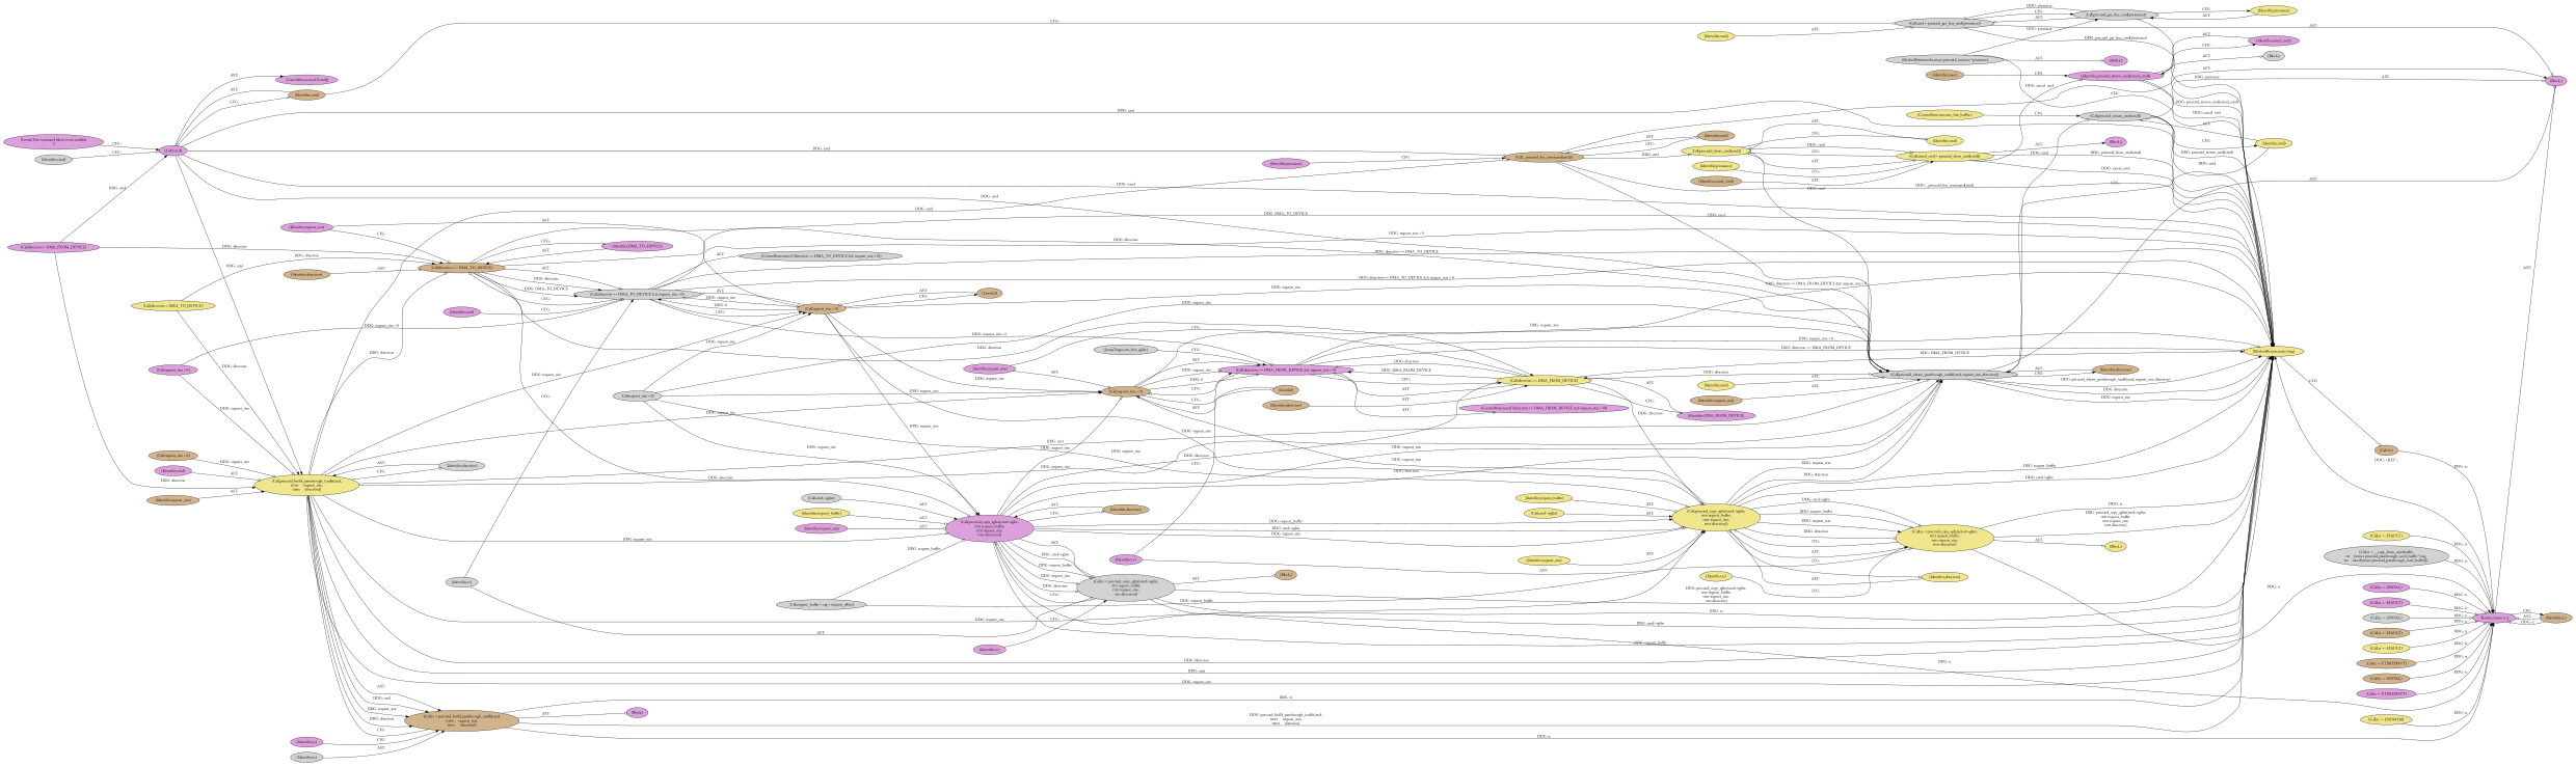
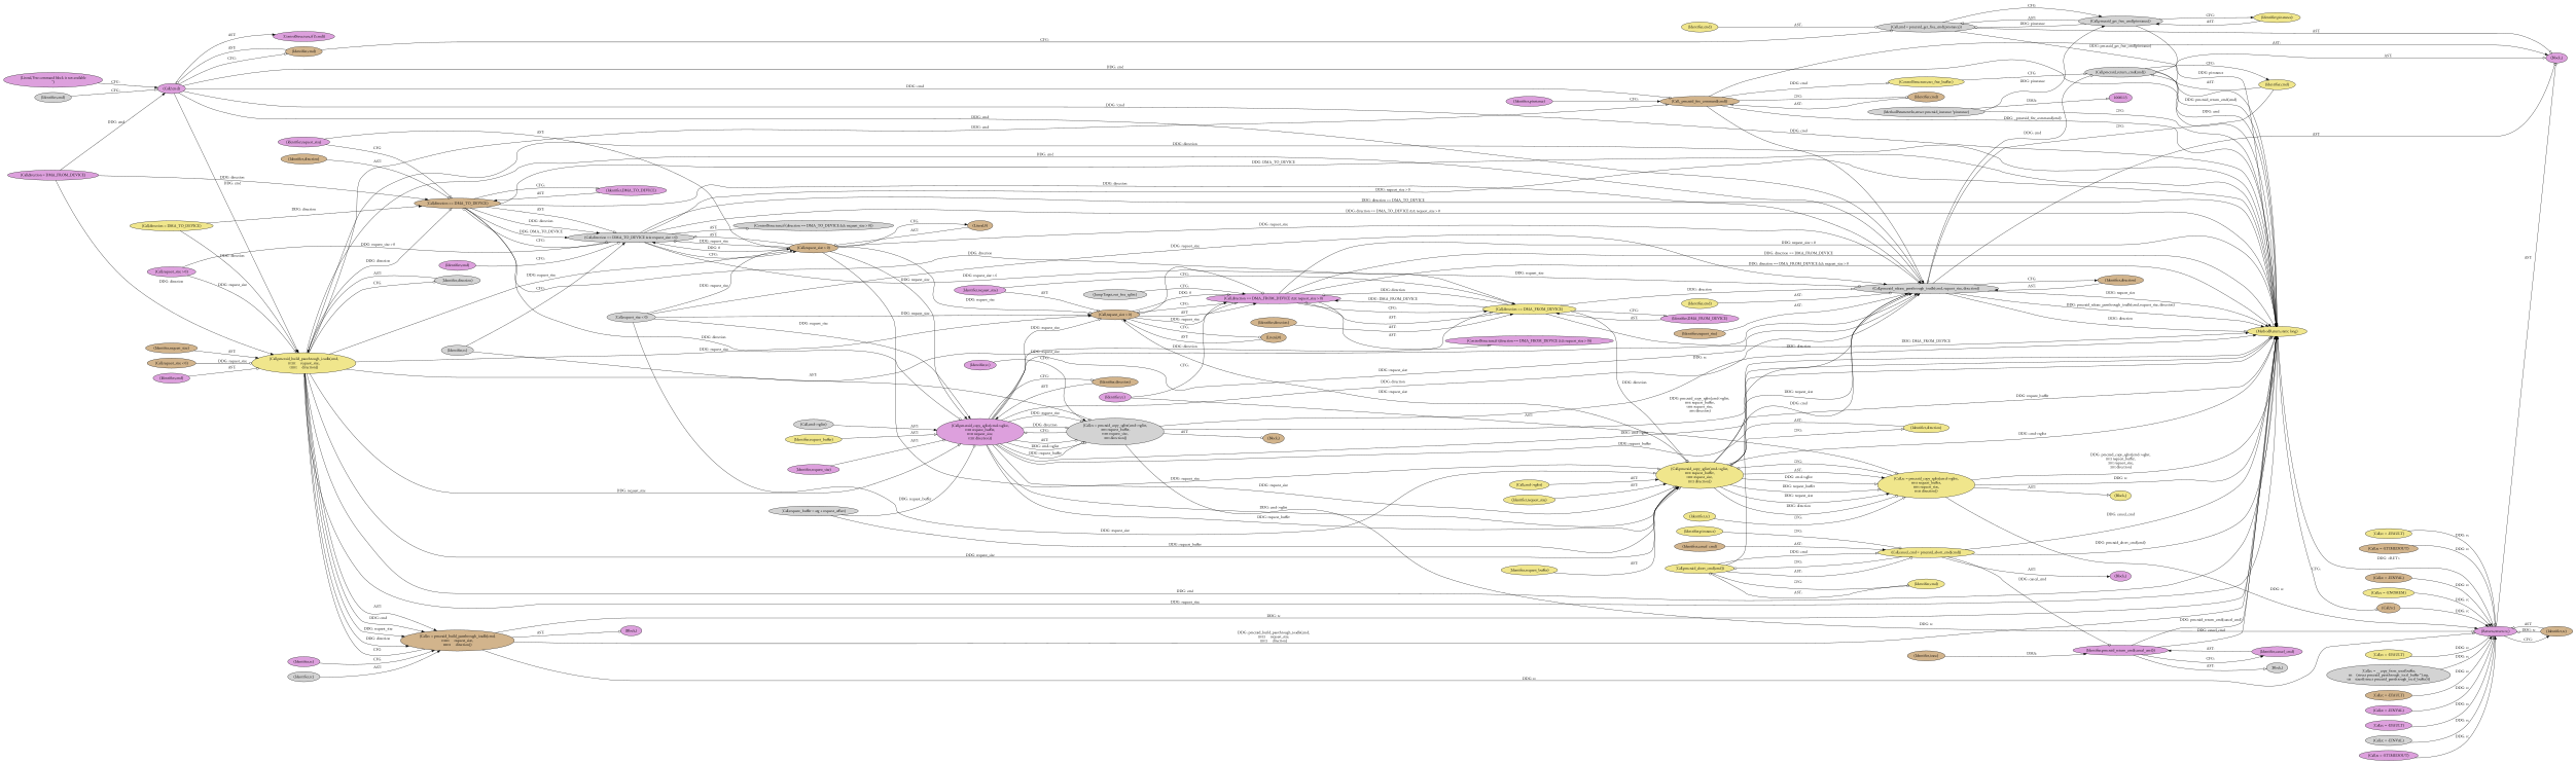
  digraph {
    fontname="EB Garamond"
    rankdir=LR
    node [fillcolor=plum fontname="EB Garamond" style=filled]
    edge [arrowhead=normal fontname="EB Garamond"]
    n1 [fillcolor=lightgrey label="(Call,cmd = pmcraid_get_free_cmd(pinstance))"]
    n2 [fillcolor=lightgrey label="(Call,pmcraid_get_free_cmd(pinstance))"]
    n3 [fillcolor=khaki label="(MethodReturn,static long)"]
    n4 [label="(Block,)"]
    n5 [fillcolor=khaki label="(Identifier,pinstance)"]
    n6 [label="(Call,!cmd)"]
    n7 [fillcolor=khaki label="(Call,pmcraid_build_passthrough_ioadls(cmd,\n\t\t\t\t\t\t      request_size,\n\t\t\t\t\t\t      direction))"]
    n8 [fillcolor=lightgrey label="(Call,pmcraid_release_passthrough_ioadls(cmd, request_size, direction))"]
    n9 [fillcolor=tan label="(Call,_pmcraid_fire_command(cmd))"]
    n10 [fillcolor=tan label="(Identifier,cmd)"]
    n11 [label="(ControlStructure,if (!cmd))"]
    n12 [fillcolor=tan label="(Call,!rc)"]
    n13 [fillcolor=lightgrey label="(MethodParameterIn,struct pmcraid_instance *pinstance)"]
    1000113
    n15 [fillcolor=tan label="(Call,rc = pmcraid_build_passthrough_ioadls(cmd,\n\t\t\t\t\t\t      request_size,\n\t\t\t\t\t\t      direction))"]
    n16 [fillcolor=tan label="(Call,direction == DMA_TO_DEVICE)"]
    n17 [label="(Call,pmcraid_copy_sglist(cmd->sglist,\n\t\t\t\t\t request_buffer,\n\t\t\t\t\t request_size,\n\t\t\t\t\t direction))"]
    n18 [fillcolor=khaki label="(Call,pmcraid_copy_sglist(cmd->sglist,\n\t\t\t\t\t request_buffer,\n\t\t\t\t\t request_size,\n\t\t\t\t\t direction))"]
    n19 [fillcolor=tan label="(Call,request_size > 0)"]
    n20 [fillcolor=tan label="(Call,request_size > 0)"]
    n21 [fillcolor=lightgrey label="(Identifier,direction)"]
    n22 [fillcolor=lightgrey label="(Call,pmcraid_return_cmd(cmd))"]
    n23 [fillcolor=tan label="(Identifier,direction)"]
    n24 [fillcolor=khaki label="(Call,pmcraid_abort_cmd(cmd))"]
    n25 [fillcolor=tan label="(Identifier,cmd)"]
    n26 [label="(Return,return rc;)"]
    n27 [label="(Block,)"]
    n28 [fillcolor=lightgrey label="(Call,direction == DMA_TO_DEVICE && request_size > 0)"]
    n29 [fillcolor=khaki label="(Call,direction == DMA_FROM_DEVICE)"]
    n30 [label="(Identifier,DMA_TO_DEVICE)"]
    n31 [fillcolor=lightgrey label="(Call,rc = pmcraid_copy_sglist(cmd->sglist,\n\t\t\t\t\t request_buffer,\n\t\t\t\t\t request_size,\n\t\t\t\t\t direction))"]
    n32 [fillcolor=tan label="(Identifier,direction)"]
    n33 [fillcolor=khaki label="(Call,rc = pmcraid_copy_sglist(cmd->sglist,\n\t\t\t\t\t request_buffer,\n\t\t\t\t\t request_size,\n\t\t\t\t\t direction))"]
    n34 [fillcolor=khaki label="(Identifier,direction)"]
    n35 [label="(Call,direction == DMA_FROM_DEVICE && request_size > 0)"]
    n36 [fillcolor=tan label="(Literal,0)"]
    n37 [fillcolor=tan label="(Literal,0)"]
    n38 [fillcolor=tan label="(Identifier,rc)"]
    n39 [fillcolor=lightgrey label="(ControlStructure,if (direction == DMA_TO_DEVICE && request_size > 0))"]
    n40 [label="(Identifier,DMA_FROM_DEVICE)"]
    n41 [label="(ControlStructure,if (direction == DMA_FROM_DEVICE && request_size > 0))"]
    n42 [fillcolor=tan label="(Block,)"]
    n43 [fillcolor=khaki label="(Block,)"]
    n44 [fillcolor=khaki label="(Identifier,cmd)"]
    n45 [fillcolor=khaki label="(Call,cancel_cmd = pmcraid_abort_cmd(cmd))"]
    n46 [fillcolor=khaki label="(Identifier,cmd)"]
    n47 [label="(Identifier,pmcraid_return_cmd(cancel_cmd))"]
    n48 [label="(Block,)"]
    n49 [fillcolor=lightgrey label="(Block,)"]
    n50 [label="(Identifier,cancel_cmd)"]
    n51 [label="(Call,direction = DMA_FROM_DEVICE)"]
    n52 [fillcolor=khaki label="(ControlStructure,out_free_buffer:)"]
    n53 [fillcolor=khaki label="(Identifier,cmd)"]
    n54 [label="(Identifier,rc)"]
    n55 [fillcolor=khaki label="(Call,rc = -EFAULT)"]
    n56 [label="(Identifier,rc)"]
    n57 [fillcolor=lightgrey label="(Call,rc = __copy_from_user(buffer,\n\t\t\t     (struct pmcraid_passthrough_ioctl_buffer *) arg,\n\t\t\t     sizeof(struct pmcraid_passthrough_ioctl_buffer)))"]
    n58 [fillcolor=lightgrey label="(Identifier,cmd)"]
    n59 [fillcolor=tan label="(Call,rc = -EFAULT)"]
    n60 [label="(Call,rc = -EINVAL)"]
    n61 [label="(Call,rc = -EFAULT)"]
    n62 [fillcolor=khaki label="(Identifier,request_buffer)"]
    n63 [fillcolor=khaki label="(Identifier,pinstance)"]
    n64 [fillcolor=tan label="(Identifier,cancel_cmd)"]
    n65 [label="(Identifier,request_size)"]
    n66 [label="(Identifier,rc)"]
    n67 [fillcolor=khaki label="(Identifier,cmd)"]
    n68 [fillcolor=khaki label="(Identifier,rc)"]
    n69 [fillcolor=lightgrey label="(Call,request_size < 0)"]
    n70 [fillcolor=lightgrey label="(Identifier,rc)"]
    n71 [label="(Identifier,request_size)"]
    n72 [fillcolor=lightgrey label="(Call,rc = -EINVAL)"]
    n73 [label="(Call,rc = -ETIMEDOUT)"]
    n74 [label="(Identifier,pinstance)"]
    n75 [fillcolor=khaki label="(Call,direction = DMA_TO_DEVICE)"]
    n76 [label="(Literal,\"free command block is not available\n\")"]
    n77 [fillcolor=lightgrey label="(Identifier,rc)"]
    n78 [fillcolor=tan label="(Identifier,request_size)"]
    n79 [fillcolor=khaki label="(Call,rc = -EFAULT)"]
    n80 [fillcolor=tan label="(Call,rc = -ETIMEDOUT)"]
    n81 [fillcolor=lightgrey label="(Call,cmd->sglist)"]
    n82 [fillcolor=tan label="(Identifier,ioasc)"]
    n83 [fillcolor=lightgrey label="(Call,request_buffer = arg + request_offset)"]
    n84 [fillcolor=lightgrey label="(JumpTarget,out_free_sglist:)"]
    n85 [fillcolor=tan label="(Call,request_size < 0)"]
    n86 [label="(Identifier,request_size)"]
    n87 [fillcolor=tan label="(Call,rc = -EINVAL)"]
    n88 [label="(Identifier,cmd)"]
    n89 [fillcolor=tan label="(Identifier,direction)"]
    n90 [fillcolor=khaki label="(Identifier,request_buffer)"]
    n91 [label="(Identifier,cmd)"]
    n92 [fillcolor=khaki label="(Call,rc = -ENOMEM)"]
    n93 [fillcolor=tan label="(Identifier,request_size)"]
    n94 [fillcolor=khaki label="(Call,cmd->sglist)"]
    n95 [label="(Call,request_size > 0)"]
    n96 [fillcolor=tan label="(Identifier,direction)"]
    n97 [fillcolor=khaki label="(Identifier,request_size)"]
    n1 -> n2 [label="CFG: "]
    n1 -> n3 [arrowhead=odot label="DDG: pmcraid_get_free_cmd(pinstance)"]
    n1 -> n4 [arrowhead=onormal label="AST: "]
    n2 -> n1 [arrowhead=onormal label="AST: "]
    n2 -> n1 [arrowhead=odot label="DDG: pinstance"]
    n2 -> n3 [arrowhead=odot label="DDG: pinstance"]
    n2 -> n5 [label="CFG: "]
    n3 -> n12 [arrowhead=odot label="CFG: "]
    n5 -> n2 [label="AST: "]
    n6 -> n3 [arrowhead=odot label="DDG: cmd"]
    n6 -> n3 [arrowhead=odot label="DDG: !cmd"]
    n6 -> n7 [label="DDG: cmd"]
    n6 -> n8 [arrowhead=odot label="DDG: cmd"]
    n6 -> n9 [arrowhead=odot label="DDG: cmd"]
    n6 -> n10 [arrowhead=onormal label="CFG: "]
    n6 -> n11 [label="AST: "]
    n7 -> n3 [arrowhead=onormal label="DDG: direction"]
    n7 -> n3 [arrowhead=odot label="DDG: cmd"]
    n7 -> n3 [arrowhead=onormal label="DDG: request_size"]
    n7 -> n8 [arrowhead=onormal label="DDG: cmd"]
    n7 -> n8 [label="DDG: request_size"]
    n7 -> n9 [arrowhead=onormal label="DDG: cmd"]
    n7 -> n15 [label="AST: "]
    n7 -> n15 [label="DDG: cmd"]
    n7 -> n15 [label="DDG: request_size"]
    n7 -> n15 [label="DDG: direction"]
    n7 -> n16 [arrowhead=onormal label="DDG: direction"]
    n7 -> n17 [arrowhead=onormal label="DDG: request_size"]
    n7 -> n18 [arrowhead=odot label="DDG: request_size"]
    n7 -> n19 [label="DDG: request_size"]
    n7 -> n20 [label="DDG: request_size"]
    n7 -> n21 [arrowhead=odot label="CFG: "]
    n8 -> n3 [label="DDG: pmcraid_release_passthrough_ioadls(cmd, request_size, direction)"]
    n8 -> n3 [arrowhead=onormal label="DDG: direction"]
    n8 -> n3 [label="DDG: request_size"]
    n8 -> n4 [arrowhead=odot label="AST: "]
    n8 -> n22 [arrowhead=odot label="DDG: cmd"]
    n8 -> n23 [label="CFG: "]
    n9 -> n3 [arrowhead=onormal label="DDG: _pmcraid_fire_command(cmd)"]
    n9 -> n4 [label="AST: "]
    n9 -> n8 [label="DDG: cmd"]
-   n9 -> n24 [arrowhead=onormal label="DDG: cmd"]
+   n9 -> n52 [arrowhead=onormal label="DDG: cmd"]
    n9 -> n25 [arrowhead=odot label="CFG: "]
    n10 -> n1 [arrowhead=odot label="CFG: "]
    n10 -> n6 [arrowhead=odot label="AST: "]
    n12 -> n26 [label="DDG: rc"]
    n13 -> n2 [label="DDG: pinstance"]
    n13 -> n3 [arrowhead=onormal label="CFG: "]
-   n13 -> 1000113 [arrowhead=onormal label="AST: "]
+   n13 -> 1000113 [arrowhead=onormal label="DMA: "]
    n15 -> n3 [label="DDG: rc"]
    n15 -> n3 [label="DDG: pmcraid_build_passthrough_ioadls(cmd,\n\t\t\t\t\t\t      request_size,\n\t\t\t\t\t\t      direction)"]
    n15 -> n7 [arrowhead=onormal label="CFG: "]
    n15 -> n26 [arrowhead=onormal label="DDG: rc"]
    n15 -> n27 [arrowhead=odot label="AST: "]
    n16 -> n3 [arrowhead=onormal label="DDG: DMA_TO_DEVICE"]
    n16 -> n8 [label="DDG: direction"]
    n16 -> n17 [arrowhead=odot label="DDG: direction"]
    n16 -> n28 [arrowhead=onormal label="AST: "]
    n16 -> n28 [label="DDG: direction"]
    n16 -> n28 [label="DDG: DMA_TO_DEVICE"]
    n16 -> n29 [label="DDG: direction"]
    n16 -> n30 [arrowhead=onormal label="CFG: "]
    n17 -> n3 [arrowhead=odot label="DDG: cmd->sglist"]
    n17 -> n3 [arrowhead=onormal label="DDG: request_buffer"]
    n17 -> n8 [arrowhead=odot label="DDG: request_size"]
    n17 -> n8 [label="DDG: direction"]
    n17 -> n18 [arrowhead=onormal label="DDG: cmd->sglist"]
    n17 -> n18 [label="DDG: request_buffer"]
    n17 -> n18 [arrowhead=onormal label="DDG: request_size"]
    n17 -> n19 [arrowhead=onormal label="DDG: request_size"]
    n17 -> n29 [arrowhead=onormal label="DDG: direction"]
    n17 -> n31 [arrowhead=odot label="AST: "]
    n17 -> n31 [arrowhead=odot label="DDG: cmd->sglist"]
    n17 -> n31 [arrowhead=odot label="DDG: request_buffer"]
    n17 -> n31 [arrowhead=onormal label="DDG: request_size"]
    n17 -> n31 [arrowhead=onormal label="DDG: direction"]
    n17 -> n32 [arrowhead=onormal label="CFG: "]
    n18 -> n3 [label="DDG: request_buffer"]
    n18 -> n3 [arrowhead=onormal label="DDG: cmd->sglist"]
    n18 -> n8 [arrowhead=onormal label="DDG: request_size"]
    n18 -> n8 [label="DDG: direction"]
    n18 -> n33 [label="AST: "]
    n18 -> n33 [arrowhead=onormal label="DDG: cmd->sglist"]
    n18 -> n33 [arrowhead=onormal label="DDG: request_buffer"]
    n18 -> n33 [label="DDG: request_size"]
    n18 -> n33 [arrowhead=odot label="DDG: direction"]
    n18 -> n34 [arrowhead=onormal label="CFG: "]
    n19 -> n8 [arrowhead=odot label="DDG: request_size"]
    n19 -> n18 [arrowhead=odot label="DDG: request_size"]
    n19 -> n35 [label="AST: "]
    n19 -> n35 [arrowhead=onormal label="DDG: request_size"]
    n19 -> n35 [arrowhead=onormal label="DDG: 0"]
    n19 -> n36 [arrowhead=odot label="CFG: "]
    n20 -> n8 [arrowhead=odot label="DDG: request_size"]
    n20 -> n17 [label="DDG: request_size"]
    n20 -> n18 [arrowhead=onormal label="DDG: request_size"]
    n20 -> n19 [arrowhead=onormal label="DDG: request_size"]
    n20 -> n28 [arrowhead=onormal label="AST: "]
    n20 -> n28 [arrowhead=odot label="DDG: request_size"]
    n20 -> n28 [label="DDG: 0"]
    n20 -> n37 [label="CFG: "]
    n21 -> n7 [label="AST: "]
    n22 -> n3 [arrowhead=onormal label="DDG: pmcraid_return_cmd(cmd)"]
    n22 -> n3 [label="DDG: cmd"]
    n22 -> n4 [arrowhead=onormal label="AST: "]
    n22 -> n44 [label="CFG: "]
    n23 -> n8 [label="AST: "]
    n24 -> n8 [arrowhead=odot label="DDG: cmd"]
    n24 -> n45 [arrowhead=odot label="AST: "]
    n24 -> n45 [arrowhead=onormal label="DDG: cmd"]
    n24 -> n46 [arrowhead=odot label="CFG: "]
    n25 -> n9 [arrowhead=onormal label="AST: "]
    n26 -> n3 [label="DDG: <RET>"]
    n26 -> n4 [arrowhead=odot label="AST: "]
    n26 -> n38 [label="CFG: "]
    n28 -> n3 [arrowhead=odot label="DDG: direction == DMA_TO_DEVICE"]
    n28 -> n3 [label="DDG: direction == DMA_TO_DEVICE && request_size > 0"]
    n28 -> n3 [label="DDG: request_size > 0"]
    n28 -> n16 [arrowhead=odot label="CFG: "]
    n28 -> n20 [label="CFG: "]
    n28 -> n35 [arrowhead=odot label="DDG: request_size > 0"]
    n28 -> n39 [arrowhead=odot label="AST: "]
    n29 -> n3 [label="DDG: DMA_FROM_DEVICE"]
    n29 -> n8 [arrowhead=onormal label="DDG: direction"]
    n29 -> n18 [arrowhead=odot label="DDG: direction"]
    n29 -> n35 [arrowhead=odot label="AST: "]
    n29 -> n35 [arrowhead=odot label="DDG: direction"]
    n29 -> n35 [label="DDG: DMA_FROM_DEVICE"]
    n29 -> n40 [arrowhead=onormal label="CFG: "]
    n30 -> n16 [label="AST: "]
    n31 -> n3 [arrowhead=onormal label="DDG: pmcraid_copy_sglist(cmd->sglist,\n\t\t\t\t\t request_buffer,\n\t\t\t\t\t request_size,\n\t\t\t\t\t direction)"]
    n31 -> n3 [label="DDG: rc"]
    n31 -> n17 [arrowhead=onormal label="CFG: "]
    n31 -> n26 [arrowhead=odot label="DDG: rc"]
    n31 -> n42 [arrowhead=odot label="AST: "]
    n32 -> n17 [label="AST: "]
    n33 -> n3 [arrowhead=onormal label="DDG: pmcraid_copy_sglist(cmd->sglist,\n\t\t\t\t\t request_buffer,\n\t\t\t\t\t request_size,\n\t\t\t\t\t direction)"]
    n33 -> n3 [arrowhead=odot label="DDG: rc"]
    n33 -> n18 [arrowhead=odot label="CFG: "]
    n33 -> n26 [label="DDG: rc"]
    n33 -> n43 [arrowhead=onormal label="AST: "]
    n34 -> n18 [arrowhead=odot label="AST: "]
    n35 -> n3 [label="DDG: direction == DMA_FROM_DEVICE && request_size > 0"]
    n35 -> n3 [arrowhead=odot label="DDG: request_size > 0"]
    n35 -> n3 [arrowhead=odot label="DDG: direction == DMA_FROM_DEVICE"]
    n35 -> n19 [arrowhead=onormal label="CFG: "]
    n35 -> n29 [label="CFG: "]
    n35 -> n41 [arrowhead=onormal label="AST: "]
    n36 -> n19 [label="AST: "]
    n37 -> n20 [arrowhead=odot label="AST: "]
    n38 -> n26 [arrowhead=onormal label="AST: "]
    n38 -> n26 [arrowhead=onormal label="DDG: rc"]
    n40 -> n29 [label="AST: "]
    n44 -> n8 [arrowhead=onormal label="CFG: "]
    n44 -> n22 [arrowhead=onormal label="AST: "]
    n45 -> n3 [arrowhead=odot label="DDG: pmcraid_abort_cmd(cmd)"]
    n45 -> n3 [label="DDG: cancel_cmd"]
    n45 -> n24 [arrowhead=odot label="CFG: "]
    n45 -> n47 [arrowhead=odot label="DDG: cancel_cmd"]
    n45 -> n48 [label="AST: "]
    n46 -> n24 [arrowhead=odot label="AST: "]
    n47 -> n3 [arrowhead=onormal label="DDG: cancel_cmd"]
    n47 -> n3 [label="DDG: pmcraid_return_cmd(cancel_cmd)"]
    n47 -> n49 [arrowhead=onormal label="AST: "]
    n47 -> n50 [label="CFG: "]
    n50 -> n47 [label="AST: "]
    n51 -> n6 [label="DDG: cmd"]
    n51 -> n7 [label="DDG: direction"]
    n51 -> n16 [label="DDG: direction"]
-   n52 -> n22 [label="CFG: "]
+   n52 -> n22 [arrowhead=onormal label="CFG: "]
    n53 -> n1 [arrowhead=odot label="AST: "]
    n54 -> n33 [arrowhead=onormal label="AST: "]
    n54 -> n35 [label="CFG: "]
    n55 -> n26 [arrowhead=odot label="DDG: rc"]
    n56 -> n15 [label="CFG: "]
    n57 -> n26 [label="DDG: rc"]
    n58 -> n6 [arrowhead=onormal label="CFG: "]
    n59 -> n26 [arrowhead=onormal label="DDG: rc"]
    n60 -> n26 [arrowhead=odot label="DDG: rc"]
    n61 -> n26 [arrowhead=onormal label="DDG: rc"]
    n62 -> n17 [arrowhead=onormal label="AST: "]
    n63 -> n45 [arrowhead=odot label="CFG: "]
    n64 -> n45 [label="AST: "]
    n65 -> n17 [arrowhead=odot label="AST: "]
    n66 -> n31 [label="CFG: "]
    n67 -> n8 [arrowhead=odot label="AST: "]
    n68 -> n33 [arrowhead=onormal label="CFG: "]
    n69 -> n8 [label="DDG: request_size"]
    n69 -> n17 [label="DDG: request_size"]
    n69 -> n18 [arrowhead=onormal label="DDG: request_size"]
    n69 -> n19 [label="DDG: request_size"]
    n69 -> n20 [label="DDG: request_size"]
    n70 -> n28 [label="CFG: "]
    n70 -> n31 [arrowhead=odot label="AST: "]
    n71 -> n19 [arrowhead=odot label="AST: "]
    n71 -> n29 [arrowhead=onormal label="CFG: "]
    n72 -> n26 [arrowhead=onormal label="DDG: rc"]
    n73 -> n26 [label="DDG: rc"]
    n74 -> n9 [label="CFG: "]
    n75 -> n7 [label="DDG: direction"]
    n75 -> n16 [label="DDG: direction"]
    n76 -> n6 [label="CFG: "]
    n77 -> n15 [label="AST: "]
    n78 -> n7 [label="AST: "]
    n79 -> n26 [arrowhead=onormal label="DDG: rc"]
    n80 -> n26 [arrowhead=odot label="DDG: rc"]
    n81 -> n17 [label="AST: "]
-   n82 -> n47 [label="CFG: "]
+   n82 -> n47 [label="DMA: "]
    n83 -> n17 [arrowhead=odot label="DDG: request_buffer"]
    n83 -> n18 [label="DDG: request_buffer"]
    n84 -> n35 [label="CFG: "]
    n85 -> n7 [arrowhead=odot label="DDG: request_size"]
    n86 -> n16 [arrowhead=onormal label="CFG: "]
    n86 -> n20 [arrowhead=odot label="AST: "]
    n87 -> n26 [label="DDG: rc"]
    n88 -> n28 [arrowhead=odot label="CFG: "]
    n89 -> n29 [label="AST: "]
    n90 -> n18 [arrowhead=odot label="AST: "]
    n91 -> n7 [arrowhead=odot label="AST: "]
    n92 -> n26 [label="DDG: rc"]
    n93 -> n8 [label="AST: "]
    n94 -> n18 [label="AST: "]
    n95 -> n7 [arrowhead=onormal label="DDG: request_size"]
    n95 -> n28 [arrowhead=odot label="DDG: request_size > 0"]
    n96 -> n16 [arrowhead=odot label="AST: "]
    n97 -> n18 [label="AST: "]
  }
